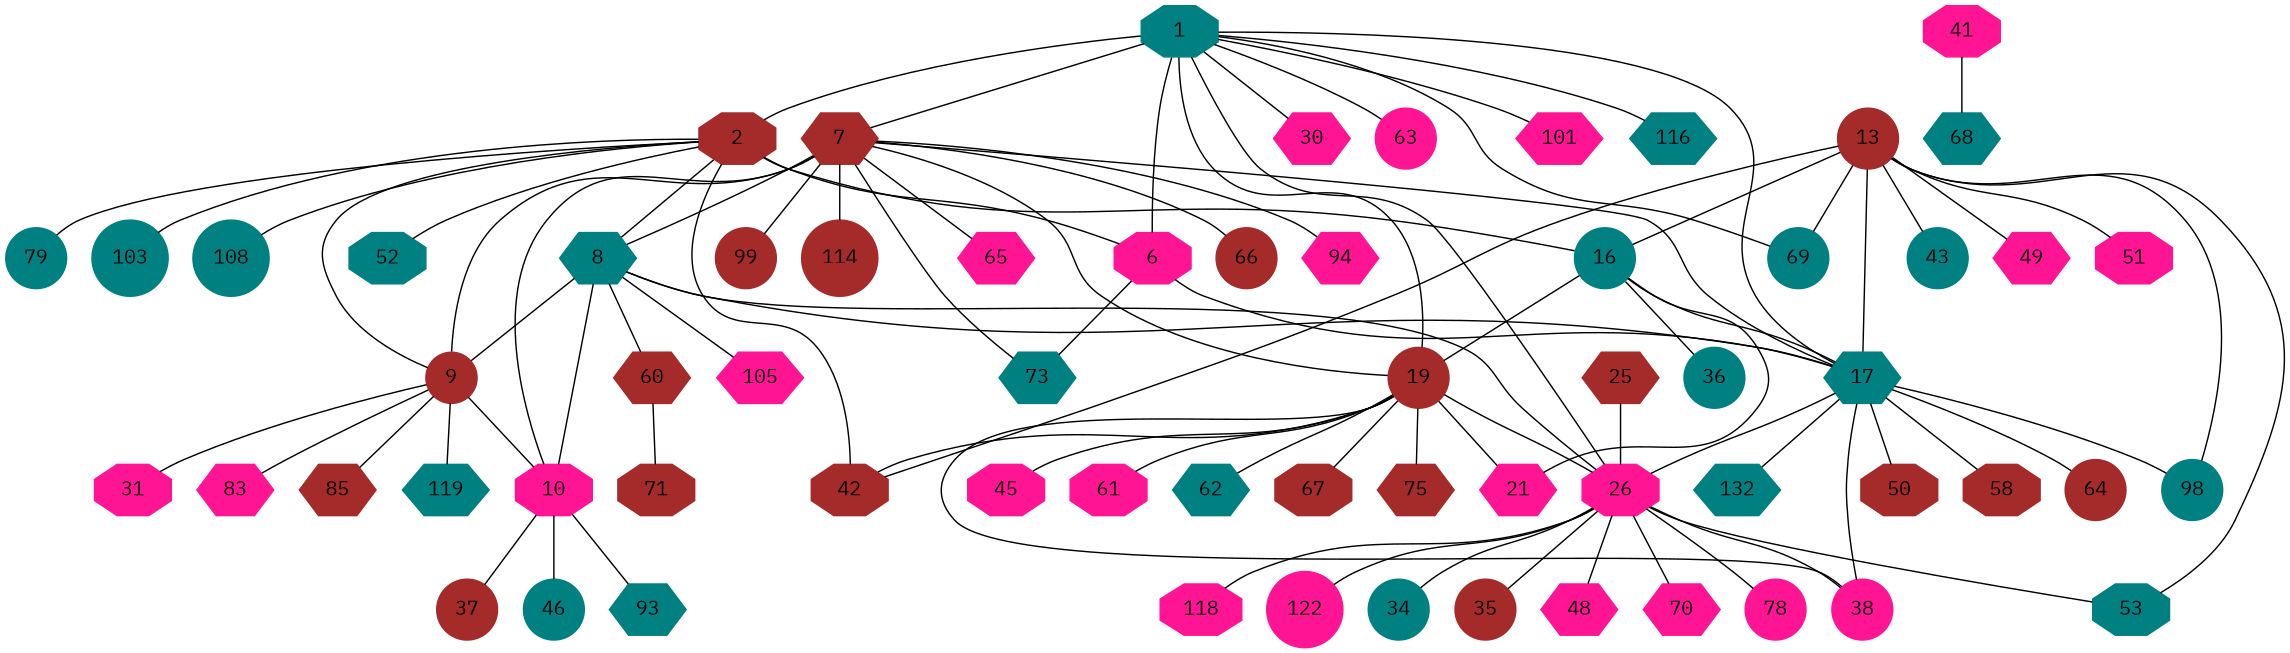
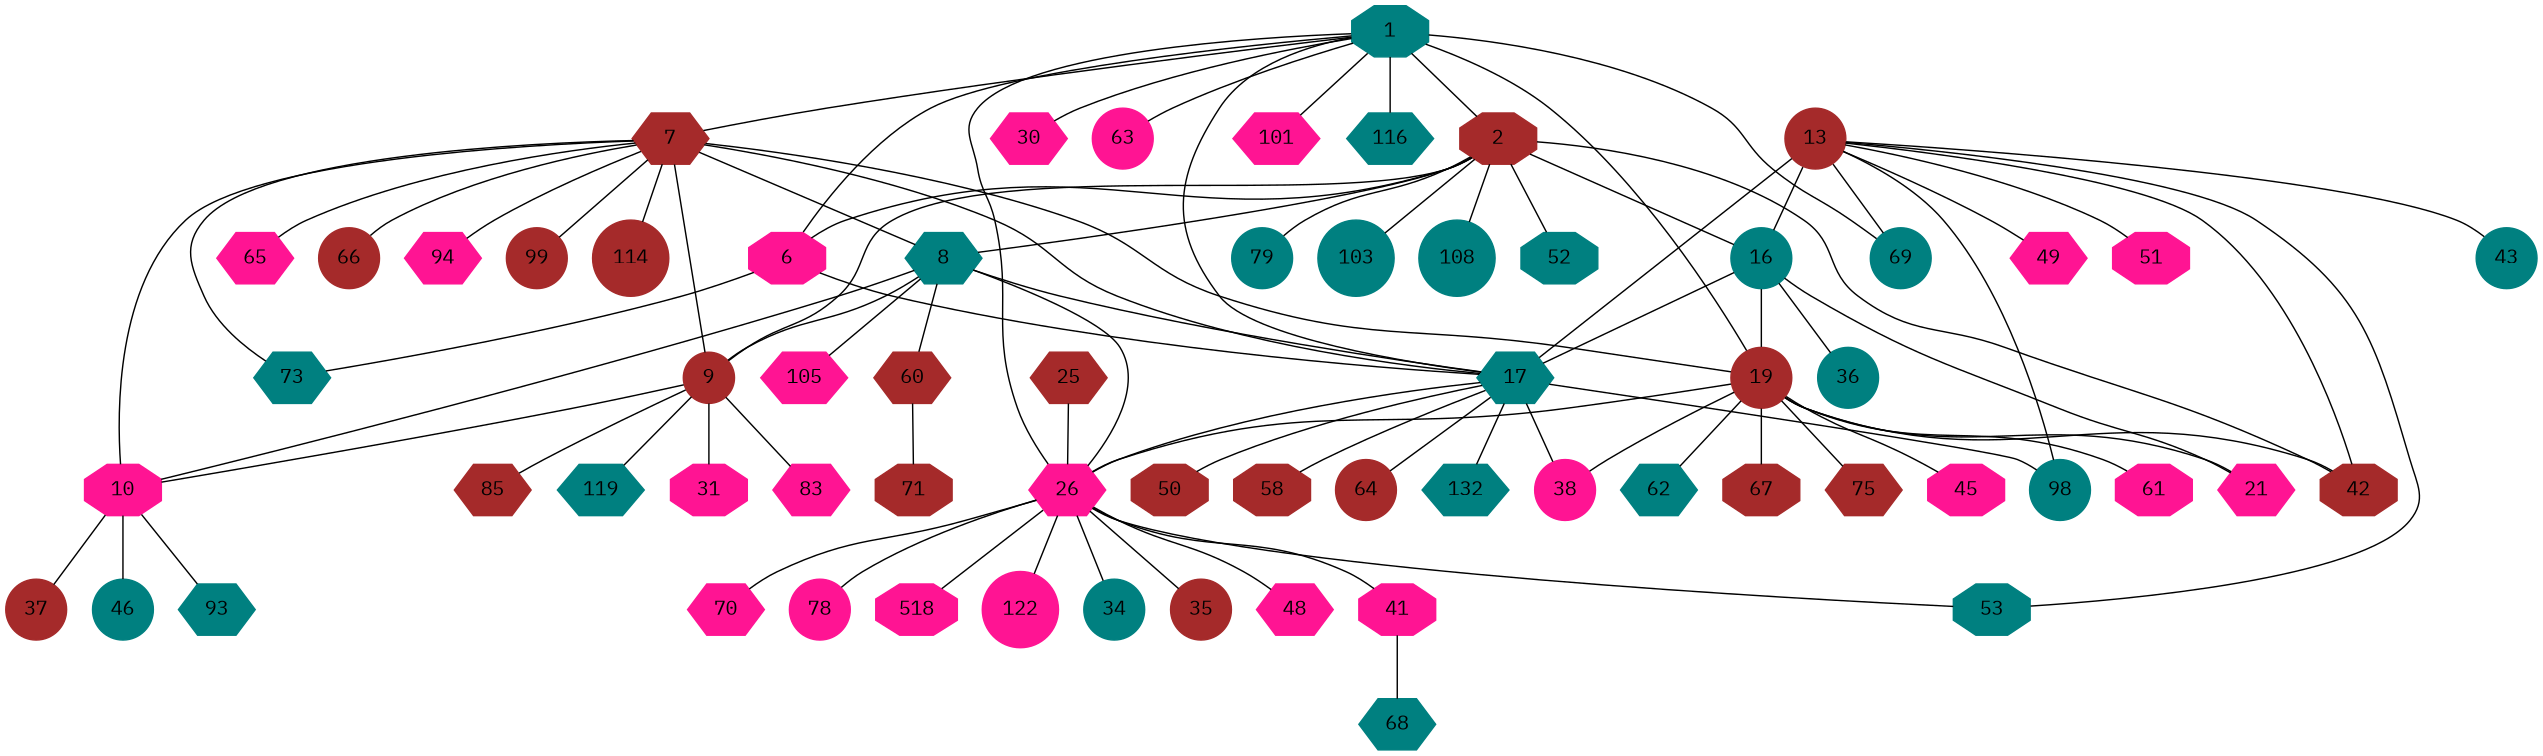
  graph {
    fontname="IBM Plex Mono"
    node [color=deeppink fontname="IBM Plex Mono" shape=hexagon style=filled]
    edge [fontname="IBM Plex Mono"]
    1 [color=teal shape=octagon super="+3"]
    2 [color=brown shape=octagon super="+4+80+44+5"]
    6 [shape=octagon super="+130+55"]
    7 [color=brown super="+11+12+107+94+104+115+48+56"]
    17 [color=teal super="+77+18"]
    19 [color=brown shape=circle super="+24+23+22"]
-   26 [shape=octagon super="+30+27+87+92+117"]
+   26 [super="+30+27+87+92+117"]
    n8 [label=30]
    63 [shape=circle]
    69 [color=teal shape=circle]
    101
    116 [color=teal]
    8 [color=teal]
    9 [color=brown shape=circle]
    16 [color=teal shape=circle super="+20+76"]
    42 [color=brown shape=octagon]
    52 [color=teal shape=octagon]
    79 [color=teal shape=circle]
    103 [color=teal shape=circle]
    108 [color=teal shape=circle]
    73 [color=teal]
    10 [shape=octagon]
    65
    66 [color=brown shape=circle]
    n25 [label=94]
    99 [color=brown shape=circle]
    114 [color=brown shape=circle]
    98 [color=teal shape=circle super="+100"]
    38 [shape=circle]
    50 [color=brown shape=octagon]
    58 [color=brown shape=octagon]
    64 [color=brown shape=circle]
    132 [color=teal]
    21 [super="+72+110+125"]
    45 [shape=octagon]
    61 [shape=octagon super="+89"]
    62 [color=teal]
    67 [color=brown shape=octagon]
    75 [color=brown]
    53 [color=teal shape=octagon]
    34 [color=teal shape=circle]
    35 [color=brown shape=circle]
    n43 [label=48]
    41 [shape=octagon super="+81"]
    70
    78 [shape=circle]
-   118 [shape=octagon]
+   118 [shape=octagon label=518]
    122 [shape=circle]
    60 [color=brown]
    105
    31 [shape=octagon super="+84"]
    83
    85 [color=brown]
    119 [color=teal]
    36 [color=teal shape=circle]
    37 [color=brown shape=circle]
    46 [color=teal shape=circle]
    93 [color=teal]
    71 [color=brown shape=octagon]
    13 [color=brown shape=circle super="+14+15+54+112"]
    43 [color=teal shape=circle]
    49
    51 [shape=octagon]
    25 [color=brown super="+28"]
    68 [color=teal]
    1 -- 2 [weight=6]
    1 -- 6 [weight=2]
    1 -- 7
    1 -- 17 [weight=2]
    1 -- 19 [weight=2]
    1 -- 26
    1 -- n8
    1 -- 63
    1 -- 69
    1 -- 101
    1 -- 116
    2 -- 6 [weight=3]
    2 -- 8
    2 -- 9
    2 -- 16
    2 -- 42
    2 -- 52
    2 -- 79
    2 -- 103
    2 -- 108
    6 -- 17
    6 -- 73
    7 -- 17
    7 -- 19
    7 -- 8 [weight=3]
    7 -- 9 [weight=3]
    7 -- 73
    7 -- 10 [weight=3]
    7 -- 65
    7 -- 66
    7 -- n25
    7 -- 99
    7 -- 114
    17 -- 26 [weight=2]
    17 -- 98
    17 -- 38
    17 -- 50
    17 -- 58
    17 -- 64
    17 -- 132
    19 -- 26
    19 -- 42
    19 -- 38
    19 -- 21 [weight=4]
    19 -- 45
    19 -- 61
    19 -- 62
    19 -- 67
    19 -- 75
    26 -- 53
    26 -- 34
    26 -- 35
    26 -- n43
-   26 -- 38
+   26 -- 41
    26 -- 70
    26 -- 78
    26 -- 118
    26 -- 122
    8 -- 17
    8 -- 26
    8 -- 9
    8 -- 10
    8 -- 60
    8 -- 105
    9 -- 10
    9 -- 31
    9 -- 83
    9 -- 85
    9 -- 119
    16 -- 17 [weight=3]
    16 -- 19 [weight=4]
    16 -- 21
    16 -- 36
    10 -- 37
    10 -- 46
    10 -- 93
    41 -- 68
    60 -- 71
    13 -- 17 [weight=6]
    13 -- 69
    13 -- 16 [weight=3]
    13 -- 42
    13 -- 98
    13 -- 53
    13 -- 43
    13 -- 49
    13 -- 51
    25 -- 26 [weight=8]
  }
